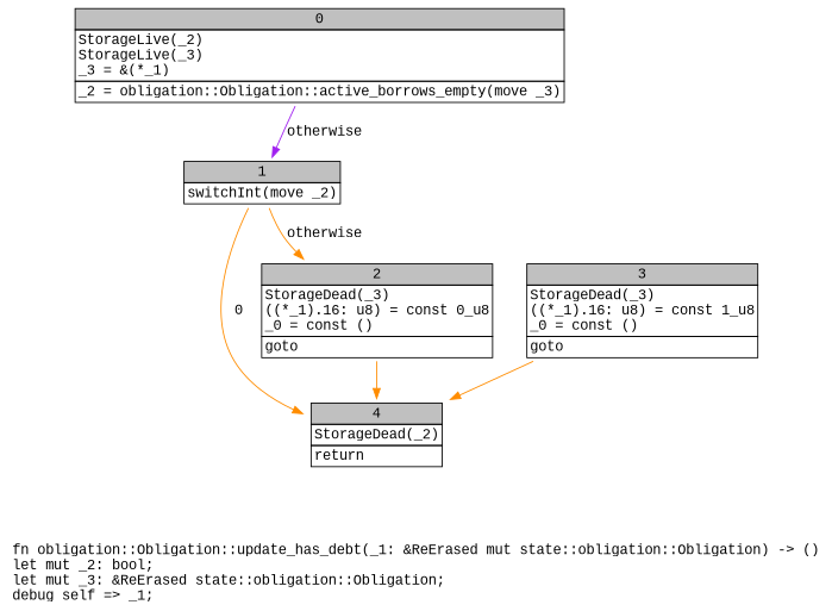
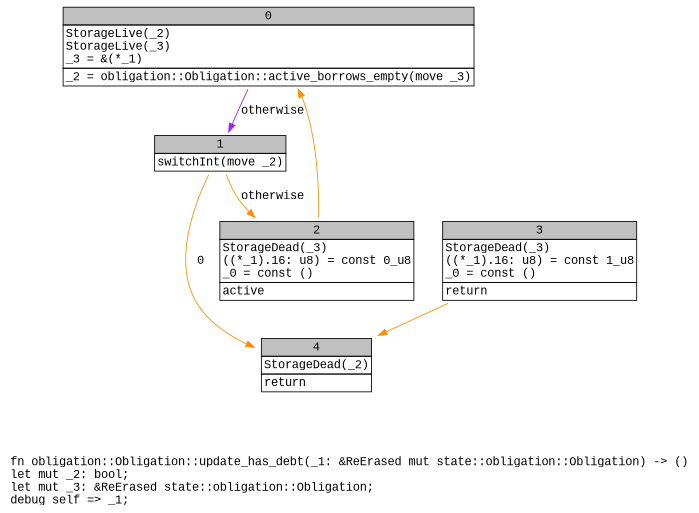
  digraph {
    fontname="Liberation Mono"
    label=<fn obligation::Obligation::update_has_debt(_1: &amp;ReErased mut state::obligation::Obligation) -&gt; ()<br align="left"/>let mut _2: bool;<br align="left"/>let mut _3: &amp;ReErased state::obligation::Obligation;<br align="left"/>debug self =&gt; _1;<br align="left"/>>
    node [fontname="Liberation Mono" shape=none]
    edge [color=darkorange fontname="Liberation Mono"]
    n1 [label=<<table border="0" cellborder="1" cellspacing="0"><tr><td bgcolor="gray" align="center" colspan="1">0</td></tr><tr><td align="left" balign="left">StorageLive(_2)<br/>StorageLive(_3)<br/>_3 = &amp;(*_1)<br/></td></tr><tr><td align="left">_2 = obligation::Obligation::active_borrows_empty(move _3)</td></tr></table>>]
    n2 [label=<<table border="0" cellborder="1" cellspacing="0"><tr><td bgcolor="gray" align="center" colspan="1">1</td></tr><tr><td align="left">switchInt(move _2)</td></tr></table>>]
-   n3 [label=<<table border="0" cellborder="1" cellspacing="0"><tr><td bgcolor="gray" align="center" colspan="1">2</td></tr><tr><td align="left" balign="left">StorageDead(_3)<br/>((*_1).16: u8) = const 0_u8<br/>_0 = const ()<br/></td></tr><tr><td align="left">goto</td></tr></table>>]
+   n3 [label=<<table border="0" cellborder="1" cellspacing="0"><tr><td bgcolor="gray" align="center" colspan="1">2</td></tr><tr><td align="left" balign="left">StorageDead(_3)<br/>((*_1).16: u8) = const 0_u8<br/>_0 = const ()<br/></td></tr><tr><td align="left">active</td></tr></table>>]
    n4 [label=<<table border="0" cellborder="1" cellspacing="0"><tr><td bgcolor="gray" align="center" colspan="1">4</td></tr><tr><td align="left" balign="left">StorageDead(_2)<br/></td></tr><tr><td align="left">return</td></tr></table>>]
-   n5 [label=<<table border="0" cellborder="1" cellspacing="0"><tr><td bgcolor="gray" align="center" colspan="1">3</td></tr><tr><td align="left" balign="left">StorageDead(_3)<br/>((*_1).16: u8) = const 1_u8<br/>_0 = const ()<br/></td></tr><tr><td align="left">goto</td></tr></table>>]
+   n5 [label=<<table border="0" cellborder="1" cellspacing="0"><tr><td bgcolor="gray" align="center" colspan="1">3</td></tr><tr><td align="left" balign="left">StorageDead(_3)<br/>((*_1).16: u8) = const 1_u8<br/>_0 = const ()<br/></td></tr><tr><td align="left">return</td></tr></table>>]
    n1 -> n2 [color=purple label=otherwise]
    n2 -> n3 [label=otherwise]
    n2 -> n4 [label=0]
-   n3 -> n4
+   n3 -> n1
    n5 -> n4
  }
